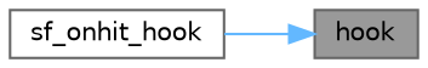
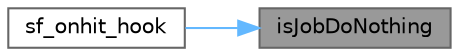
  digraph {
    rankdir=RL
    fontname="DejaVu Sans"
    node [fontname="DejaVu Sans" fontsize=10 shape=box style=filled]
-   n1 [color=gray40 fillcolor=grey60 fontcolor=black height=0.2 label=hook width=0.4]
+   n1 [color=gray40 fillcolor=grey60 fontcolor=black height=0.2 label=isJobDoNothing width=0.4]
    n2 [color=grey40 fillcolor=white height=0.2 label=sf_onhit_hook width=0.4]
    n1 -> n2 [color=steelblue1 dir=back fontname="DejaVu Sans" fontsize=10 labelfontname=Helvetica labelfontsize=10 style=solid]
  }
